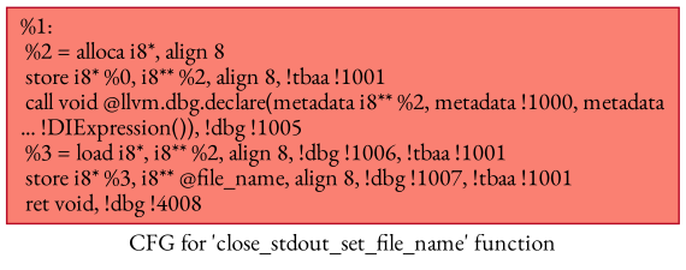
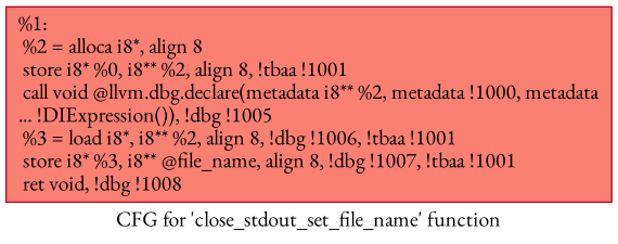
  digraph {
    label="CFG for 'close_stdout_set_file_name' function"
    fontname="EB Garamond"
-   n1 [color="#b70d28ff" fillcolor=salmon label="{%1:\l  %2 = alloca i8*, align 8\l  store i8* %0, i8** %2, align 8, !tbaa !1001\l  call void @llvm.dbg.declare(metadata i8** %2, metadata !1000, metadata\l... !DIExpression()), !dbg !1005\l  %3 = load i8*, i8** %2, align 8, !dbg !1006, !tbaa !1001\l  store i8* %3, i8** @file_name, align 8, !dbg !1007, !tbaa !1001\l  ret void, !dbg !4008\l}" shape=record style=filled fontname="EB Garamond"]
+   n1 [color="#b70d28ff" fillcolor=salmon label="{%1:\l  %2 = alloca i8*, align 8\l  store i8* %0, i8** %2, align 8, !tbaa !1001\l  call void @llvm.dbg.declare(metadata i8** %2, metadata !1000, metadata\l... !DIExpression()), !dbg !1005\l  %3 = load i8*, i8** %2, align 8, !dbg !1006, !tbaa !1001\l  store i8* %3, i8** @file_name, align 8, !dbg !1007, !tbaa !1001\l  ret void, !dbg !1008\l}" shape=record style=filled fontname="EB Garamond"]
  }
